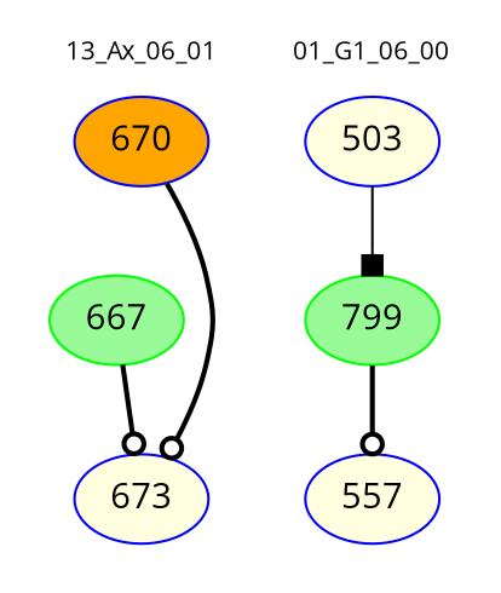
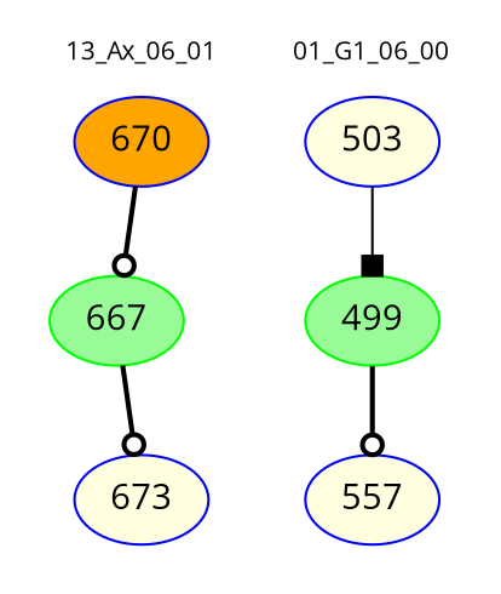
  digraph {
    fontname="Open Sans"
    node [color=blue fillcolor=lightyellow fontname="Open Sans" style=filled]
    edge [arrowhead=odot color=black fontname="Open Sans" style=bold]
    n1 [fillcolor=orange label=670]
    n2 [color=green fillcolor=palegreen label=667]
    n3 [label=673]
    n4 [label=503]
-   n5 [color=green fillcolor=palegreen label=799]
+   n5 [color=green fillcolor=palegreen label=499]
    n6 [label=557]
    subgraph cluster_1 {
      color=white
      fontsize=10
      label="13_Ax_06_01"
      n1
      n2
      n3
    }
    subgraph cluster_2 {
      color=white
      fontsize=10
      label="01_G1_06_00"
      n4
      n5
      n6
    }
-   n1 -> n3
+   n1 -> n2
    n2 -> n3
    n4 -> n5 [arrowhead=box style=solid]
    n5 -> n6
  }
